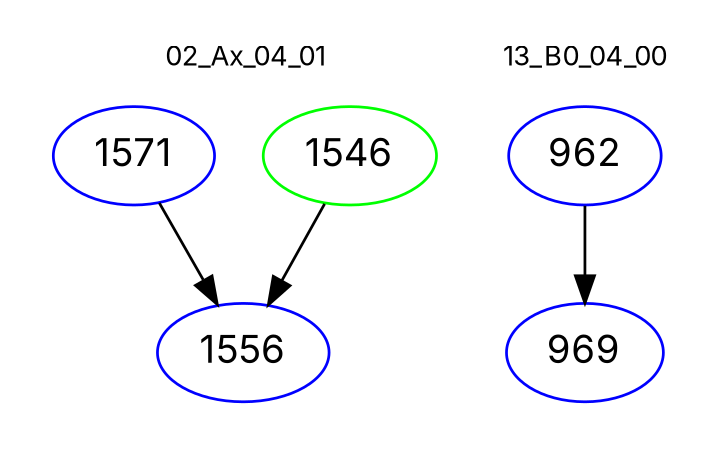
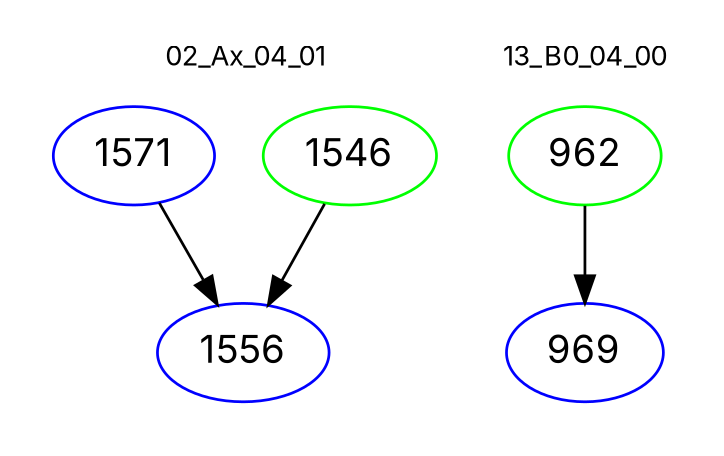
  digraph {
    fontname=Inter
    node [color=blue fontname=Inter]
    edge [color=black fontname=Inter]
    n1 [color=green label=1546]
    n2 [label=1556]
    n3 [label=1571]
-   n4 [label=962]
+   n4 [color=green label=962]
    n5 [label=969]
    subgraph cluster_1 {
      color=white
      fontsize=10
      label="02_Ax_04_01"
      n1
      n2
      n3
    }
    subgraph cluster_2 {
      color=white
      fontsize=10
      label="13_B0_04_00"
      n4
      n5
    }
    n1 -> n2
    n3 -> n2
    n4 -> n5
  }
